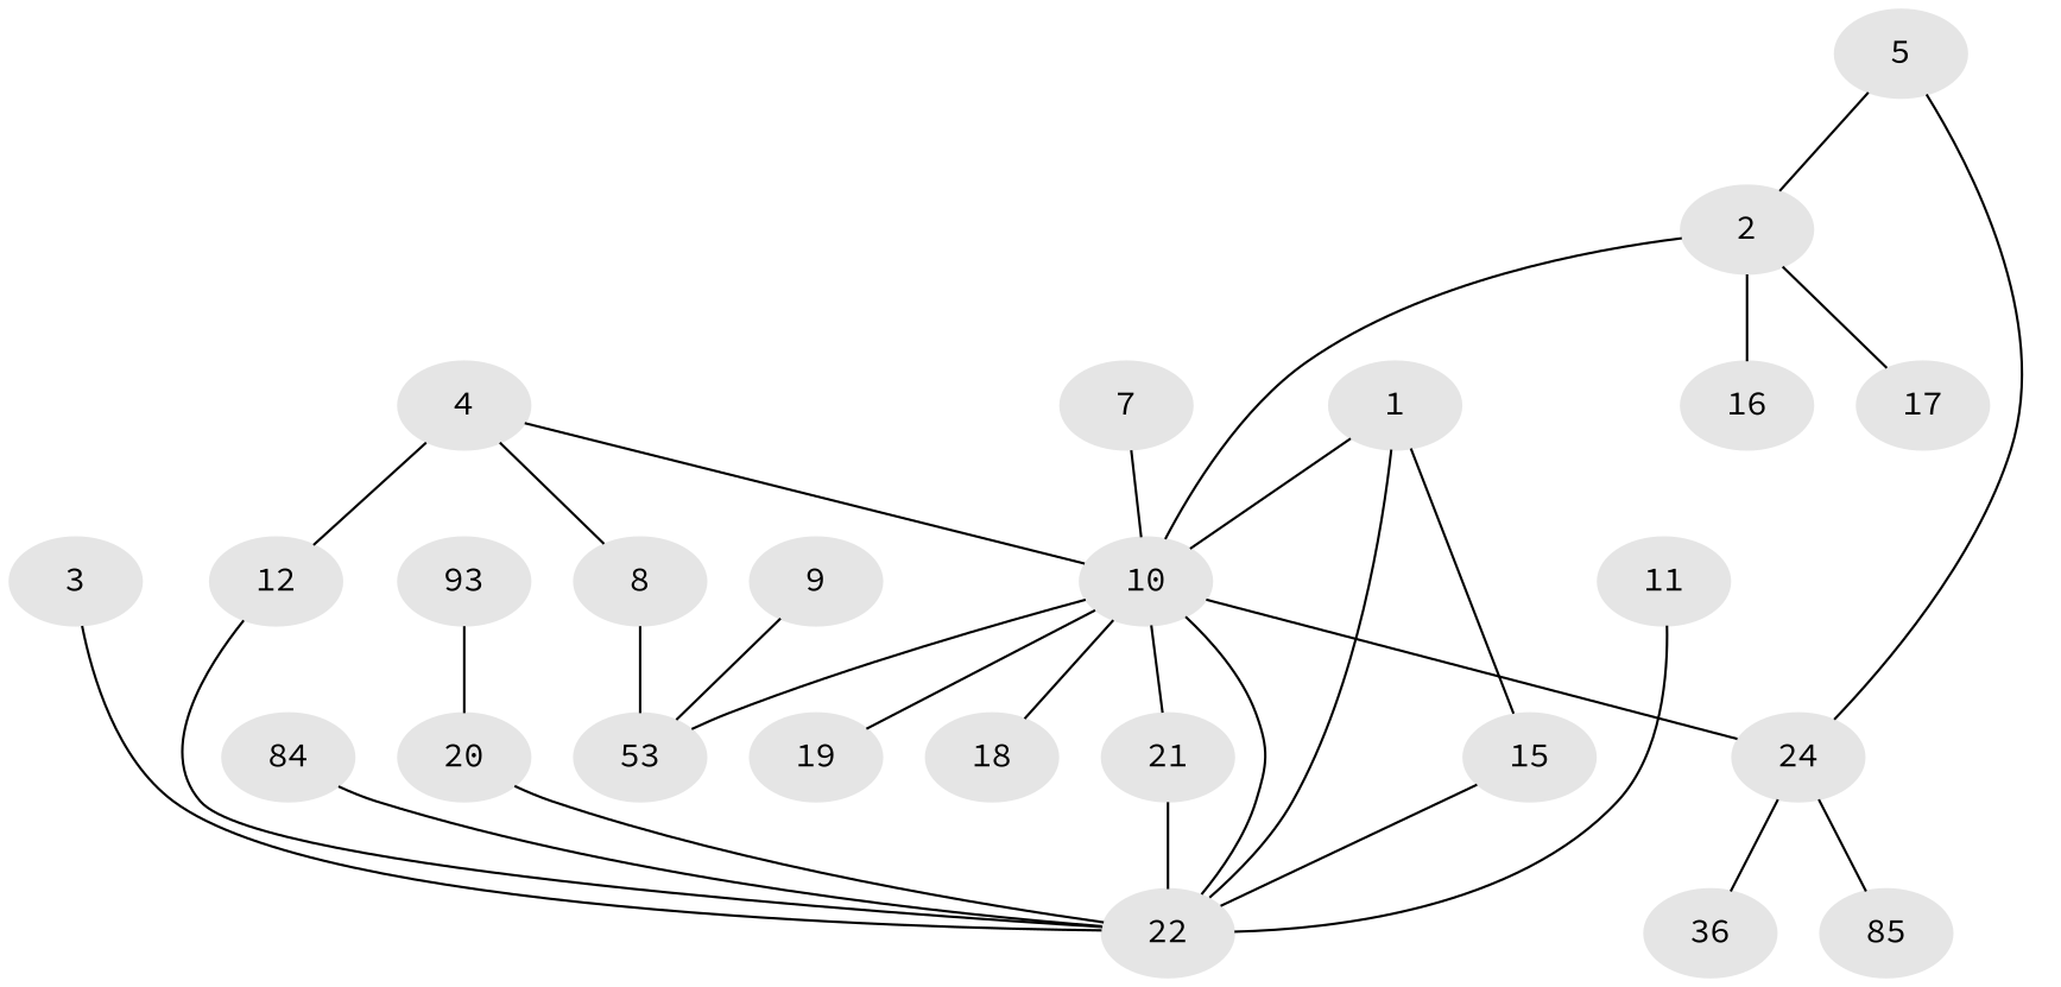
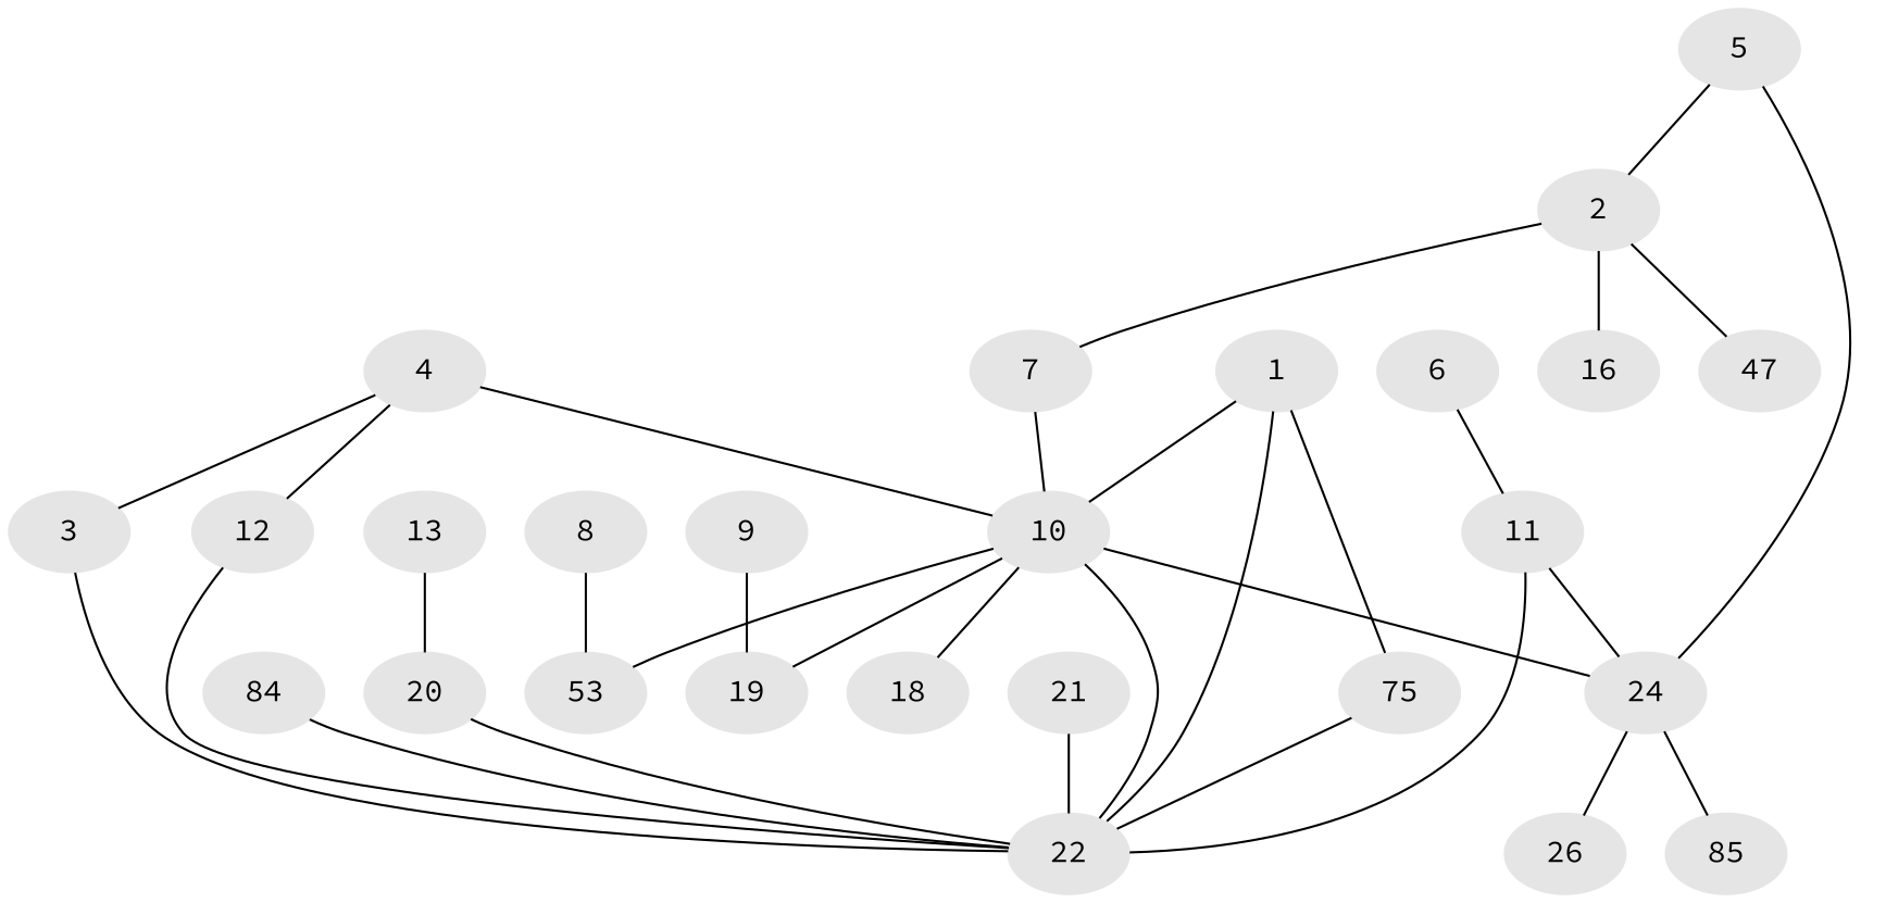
  graph {
    fontname="Source Code Pro"
    node [color=gray90 fontname="Source Code Pro" style=filled]
    edge [fontname="Source Code Pro" weight=1.0]
    1
    10
-   15
+   15 [label=75]
    22
    24
    n6 [label=53]
    18
    19
    21
    2
    16
-   17
+   17 [label=47]
    3
    4
    8
    12
    5
-   13 [label=93]
+   13
    20
    n20 [label=85]
-   26 [label=36]
+   26
+   6
    11
    7
    9
    n26 [label=84]
    1 -- 10
    1 -- 15
    1 -- 22
    10 -- 22
    10 -- 24
    10 -- n6
    10 -- 18
    10 -- 19
-   10 -- 21
    15 -- 22
    24 -- n20
    24 -- 26
    21 -- 22
-   2 -- 10
+   2 -- 7
    2 -- 16
    2 -- 17
    3 -- 22
    4 -- 10
-   4 -- 8
+   4 -- 3
    4 -- 12
    8 -- n6
    12 -- 22
    5 -- 24
    5 -- 2
    13 -- 20
    20 -- 22
+   6 -- 11
    11 -- 22
+   11 -- 24
    7 -- 10
-   9 -- n6
+   9 -- 19
    n26 -- 22
  }
